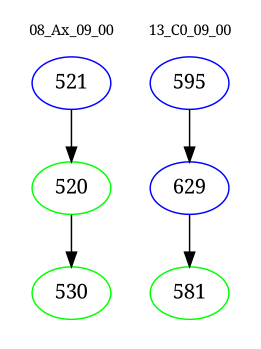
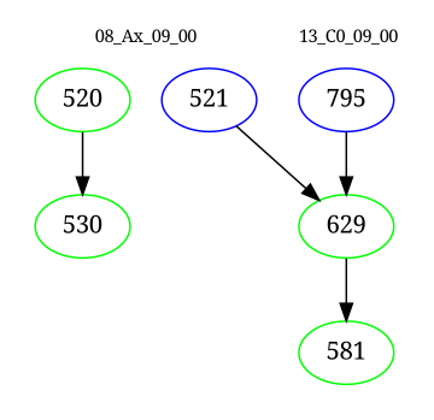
  digraph {
    fontname="Noto Serif"
    node [color=green fontname="Noto Serif"]
    edge [color=black fontname="Noto Serif"]
    n1 [color=blue label=521]
    n2 [label=520]
    n3 [label=530]
-   n4 [color=blue label=595]
+   n4 [color=blue label=795]
    n5 [label=581]
-   n6 [color=blue label=629]
+   n6 [label=629]
    subgraph cluster_1 {
      color=white
      fontsize=10
      label="08_Ax_09_00"
      n1
      n2
      n3
    }
    subgraph cluster_2 {
      color=white
      fontsize=10
      label="13_C0_09_00"
      n4
      n5
      n6
    }
-   n1 -> n2
+   n1 -> n6
    n2 -> n3
    n4 -> n6
    n6 -> n5
  }
